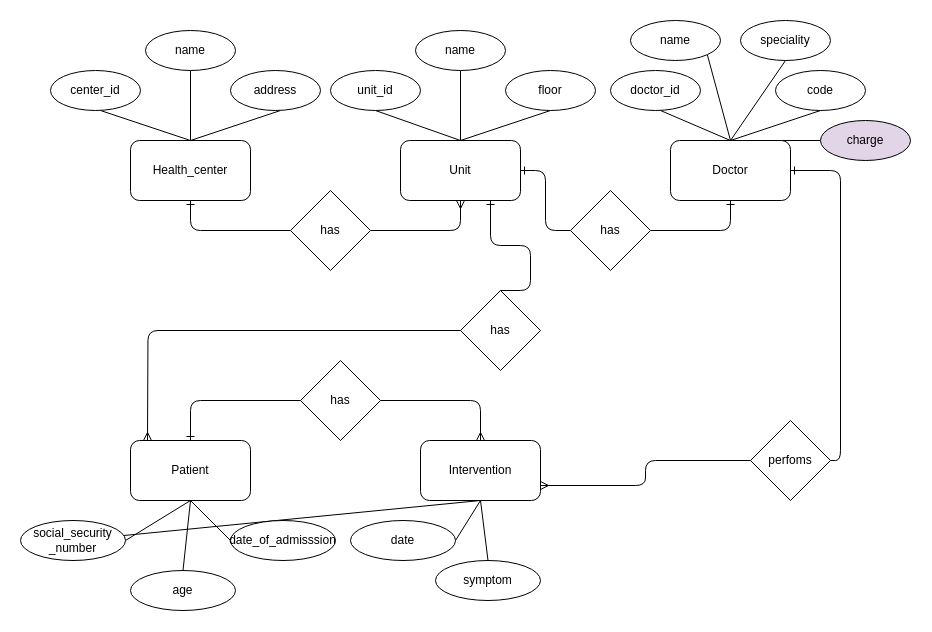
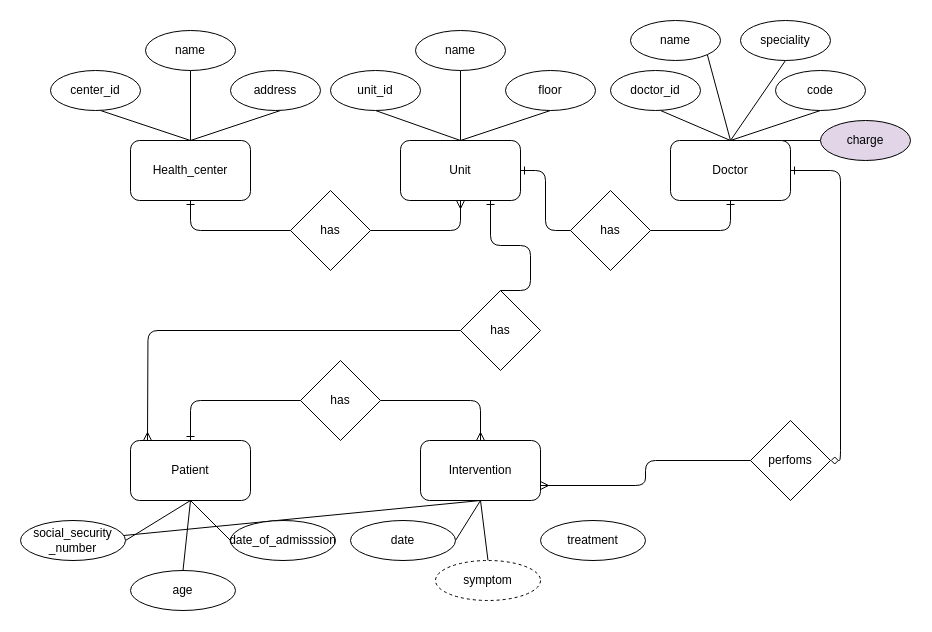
  <mxCell id="0" />
  <mxCell id="1" parent="0" />
  <mxCell id="2" style="edgeStyle=none;html=1;exitX=0.5;exitY=1;exitDx=0;exitDy=0;" edge="1" parent="1" source="7"><mxGeometry relative="1" as="geometry"><mxPoint x="189.897" y="200.207" as="targetPoint" /></mxGeometry></mxCell>
  <mxCell id="3" style="edgeStyle=none;html=1;exitX=0.5;exitY=0;exitDx=0;exitDy=0;endArrow=none;endFill=0;" edge="1" parent="1" source="7"><mxGeometry relative="1" as="geometry"><mxPoint x="100" y="110" as="targetPoint" /></mxGeometry></mxCell>
  <mxCell id="4" style="edgeStyle=none;html=1;exitX=0.5;exitY=0;exitDx=0;exitDy=0;entryX=0.5;entryY=1;entryDx=0;entryDy=0;endArrow=none;endFill=0;" edge="1" parent="1" source="7" target="32"><mxGeometry relative="1" as="geometry" /></mxCell>
  <mxCell id="5" style="edgeStyle=none;html=1;exitX=0.5;exitY=0;exitDx=0;exitDy=0;endArrow=none;endFill=0;" edge="1" parent="1" source="7"><mxGeometry relative="1" as="geometry"><mxPoint x="280" y="110" as="targetPoint" /></mxGeometry></mxCell>
  <mxCell id="6" style="edgeStyle=orthogonalEdgeStyle;html=1;exitX=0.5;exitY=1;exitDx=0;exitDy=0;entryX=0;entryY=0.5;entryDx=0;entryDy=0;endArrow=none;endFill=0;startArrow=ERone;startFill=0;" edge="1" parent="1" source="7" target="47"><mxGeometry relative="1" as="geometry" /></mxCell>
  <mxCell id="7" value="Health_center" style="rounded=1;whiteSpace=wrap;html=1;" vertex="1" parent="1"><mxGeometry x="130" y="140" width="120" height="60" as="geometry" /></mxCell>
  <mxCell id="8" style="edgeStyle=none;html=1;exitX=0.5;exitY=0;exitDx=0;exitDy=0;entryX=0.5;entryY=1;entryDx=0;entryDy=0;endArrow=none;endFill=0;" edge="1" parent="1" source="13" target="33"><mxGeometry relative="1" as="geometry" /></mxCell>
  <mxCell id="9" style="edgeStyle=none;html=1;exitX=0.5;exitY=0;exitDx=0;exitDy=0;entryX=0.5;entryY=1;entryDx=0;entryDy=0;endArrow=none;endFill=0;" edge="1" parent="1" source="13" target="35"><mxGeometry relative="1" as="geometry" /></mxCell>
  <mxCell id="10" style="edgeStyle=none;html=1;exitX=0.5;exitY=0;exitDx=0;exitDy=0;endArrow=none;endFill=0;" edge="1" parent="1" source="13"><mxGeometry relative="1" as="geometry"><mxPoint x="550" y="110" as="targetPoint" /></mxGeometry></mxCell>
  <mxCell id="11" style="edgeStyle=orthogonalEdgeStyle;html=1;exitX=1;exitY=0.5;exitDx=0;exitDy=0;entryX=0;entryY=0.5;entryDx=0;entryDy=0;startArrow=ERone;startFill=0;endArrow=none;endFill=0;" edge="1" parent="1" source="13" target="49"><mxGeometry relative="1" as="geometry" /></mxCell>
  <mxCell id="12" style="edgeStyle=orthogonalEdgeStyle;html=1;exitX=0.75;exitY=1;exitDx=0;exitDy=0;entryX=0.5;entryY=0;entryDx=0;entryDy=0;startArrow=ERone;startFill=0;endArrow=none;endFill=0;" edge="1" parent="1" source="13" target="56"><mxGeometry relative="1" as="geometry"><Array as="points"><mxPoint x="490" y="245" /><mxPoint x="530" y="245" /><mxPoint x="530" y="290" /></Array></mxGeometry></mxCell>
  <mxCell id="13" value="Unit" style="rounded=1;whiteSpace=wrap;html=1;" vertex="1" parent="1"><mxGeometry x="400" y="140" width="120" height="60" as="geometry" /></mxCell>
  <mxCell id="14" style="edgeStyle=none;html=1;exitX=0.5;exitY=0;exitDx=0;exitDy=0;endArrow=none;endFill=0;" edge="1" parent="1" source="20"><mxGeometry relative="1" as="geometry"><mxPoint x="660" y="110" as="targetPoint" /></mxGeometry></mxCell>
  <mxCell id="15" style="edgeStyle=none;html=1;exitX=0.5;exitY=0;exitDx=0;exitDy=0;entryX=1;entryY=1;entryDx=0;entryDy=0;endArrow=none;endFill=0;" edge="1" parent="1" source="20" target="38"><mxGeometry relative="1" as="geometry" /></mxCell>
  <mxCell id="16" style="edgeStyle=none;html=1;exitX=0.5;exitY=0;exitDx=0;exitDy=0;entryX=0.5;entryY=1;entryDx=0;entryDy=0;endArrow=none;endFill=0;" edge="1" parent="1" source="20" target="39"><mxGeometry relative="1" as="geometry" /></mxCell>
  <mxCell id="17" style="edgeStyle=none;html=1;exitX=0.5;exitY=0;exitDx=0;exitDy=0;endArrow=none;endFill=0;" edge="1" parent="1" source="20"><mxGeometry relative="1" as="geometry"><mxPoint x="820" y="110" as="targetPoint" /></mxGeometry></mxCell>
- <mxCell id="18" style="edgeStyle=orthogonalEdgeStyle;html=1;exitX=1;exitY=0.5;exitDx=0;exitDy=0;entryX=1;entryY=0.5;entryDx=0;entryDy=0;startArrow=ERone;startFill=0;endArrow=none;endFill=0;" edge="1" parent="1" source="20" target="51"><mxGeometry relative="1" as="geometry" /></mxCell>
+ <mxCell id="18" style="edgeStyle=orthogonalEdgeStyle;html=1;exitX=1;exitY=0.5;exitDx=0;exitDy=0;entryX=1;entryY=0.5;entryDx=0;entryDy=0;startArrow=ERone;startFill=0;endArrow=diamond;endFill=0;" edge="1" parent="1" source="20" target="51"><mxGeometry relative="1" as="geometry" /></mxCell>
  <mxCell id="19" style="html=1;exitX=0.5;exitY=0;exitDx=0;exitDy=0;entryX=0;entryY=0.5;entryDx=0;entryDy=0;startArrow=none;startFill=0;endArrow=none;endFill=0;" edge="1" parent="1" source="20" target="54"><mxGeometry relative="1" as="geometry" /></mxCell>
  <mxCell id="20" value="Doctor" style="rounded=1;whiteSpace=wrap;html=1;" vertex="1" parent="1"><mxGeometry x="670" y="140" width="120" height="60" as="geometry" /></mxCell>
  <mxCell id="21" style="edgeStyle=none;html=1;exitX=0.5;exitY=1;exitDx=0;exitDy=0;entryX=1;entryY=0.5;entryDx=0;entryDy=0;endArrow=none;endFill=0;" edge="1" parent="1" source="25" target="40"><mxGeometry relative="1" as="geometry" /></mxCell>
  <mxCell id="22" style="edgeStyle=none;html=1;exitX=0.5;exitY=1;exitDx=0;exitDy=0;entryX=0.5;entryY=0;entryDx=0;entryDy=0;endArrow=none;endFill=0;" edge="1" parent="1" source="25" target="41"><mxGeometry relative="1" as="geometry" /></mxCell>
  <mxCell id="23" style="edgeStyle=none;html=1;exitX=0.5;exitY=1;exitDx=0;exitDy=0;entryX=0;entryY=0.5;entryDx=0;entryDy=0;endArrow=none;endFill=0;" edge="1" parent="1" source="25" target="42"><mxGeometry relative="1" as="geometry" /></mxCell>
  <mxCell id="24" style="edgeStyle=orthogonalEdgeStyle;html=1;exitX=0.5;exitY=0;exitDx=0;exitDy=0;entryX=0;entryY=0.5;entryDx=0;entryDy=0;startArrow=ERone;startFill=0;endArrow=none;endFill=0;" edge="1" parent="1" source="25" target="53"><mxGeometry relative="1" as="geometry" /></mxCell>
  <mxCell id="25" value="Patient" style="rounded=1;whiteSpace=wrap;html=1;" vertex="1" parent="1"><mxGeometry x="130" y="440" width="120" height="60" as="geometry" /></mxCell>
  <mxCell id="26" style="edgeStyle=none;html=1;exitX=0.5;exitY=1;exitDx=0;exitDy=0;entryX=1;entryY=0.5;entryDx=0;entryDy=0;endArrow=none;endFill=0;" edge="1" parent="1" source="29" target="43"><mxGeometry relative="1" as="geometry" /></mxCell>
  <mxCell id="27" style="edgeStyle=none;html=1;exitX=0.5;exitY=1;exitDx=0;exitDy=0;entryX=0.5;entryY=0;entryDx=0;entryDy=0;endArrow=none;endFill=0;" edge="1" parent="1" source="29" target="44"><mxGeometry relative="1" as="geometry" /></mxCell>
  <mxCell id="28" style="edgeStyle=none;html=1;exitX=0.5;exitY=1;exitDx=0;exitDy=0;endArrow=none;endFill=0;" edge="1" parent="1" source="29" target="40"><mxGeometry relative="1" as="geometry" /></mxCell>
  <mxCell id="29" value="Intervention" style="rounded=1;whiteSpace=wrap;html=1;" vertex="1" parent="1"><mxGeometry x="420" y="440" width="120" height="60" as="geometry" /></mxCell>
  <mxCell id="30" value="center_id" style="ellipse;whiteSpace=wrap;html=1;" vertex="1" parent="1"><mxGeometry x="50" y="70" width="90" height="40" as="geometry" /></mxCell>
  <mxCell id="31" value="address" style="ellipse;whiteSpace=wrap;html=1;" vertex="1" parent="1"><mxGeometry x="230" y="70" width="90" height="40" as="geometry" /></mxCell>
  <mxCell id="32" value="name" style="ellipse;whiteSpace=wrap;html=1;" vertex="1" parent="1"><mxGeometry x="145" y="30" width="90" height="40" as="geometry" /></mxCell>
  <mxCell id="33" value="unit_id" style="ellipse;whiteSpace=wrap;html=1;" vertex="1" parent="1"><mxGeometry x="330" y="70" width="90" height="40" as="geometry" /></mxCell>
  <mxCell id="34" value="floor" style="ellipse;whiteSpace=wrap;html=1;" vertex="1" parent="1"><mxGeometry x="505" y="70" width="90" height="40" as="geometry" /></mxCell>
  <mxCell id="35" value="name" style="ellipse;whiteSpace=wrap;html=1;" vertex="1" parent="1"><mxGeometry x="415" y="30" width="90" height="40" as="geometry" /></mxCell>
  <mxCell id="36" value="doctor_id" style="ellipse;whiteSpace=wrap;html=1;" vertex="1" parent="1"><mxGeometry x="610" y="70" width="90" height="40" as="geometry" /></mxCell>
  <mxCell id="37" value="code" style="ellipse;whiteSpace=wrap;html=1;" vertex="1" parent="1"><mxGeometry x="775" y="70" width="90" height="40" as="geometry" /></mxCell>
  <mxCell id="38" value="name" style="ellipse;whiteSpace=wrap;html=1;" vertex="1" parent="1"><mxGeometry x="630" y="20" width="90" height="40" as="geometry" /></mxCell>
  <mxCell id="39" value="speciality" style="ellipse;whiteSpace=wrap;html=1;" vertex="1" parent="1"><mxGeometry x="740" y="20" width="90" height="40" as="geometry" /></mxCell>
  <mxCell id="40" value="social_security _number" style="ellipse;whiteSpace=wrap;html=1;" vertex="1" parent="1"><mxGeometry x="20" y="520" width="105" height="40" as="geometry" /></mxCell>
  <mxCell id="41" value="age" style="ellipse;whiteSpace=wrap;html=1;" vertex="1" parent="1"><mxGeometry x="130" y="570" width="105" height="40" as="geometry" /></mxCell>
  <mxCell id="42" value="date_of_admisssion" style="ellipse;whiteSpace=wrap;html=1;" vertex="1" parent="1"><mxGeometry x="230" y="520" width="105" height="40" as="geometry" /></mxCell>
  <mxCell id="43" value="date" style="ellipse;whiteSpace=wrap;html=1;" vertex="1" parent="1"><mxGeometry x="350" y="520" width="105" height="40" as="geometry" /></mxCell>
- <mxCell id="44" value="symptom" style="ellipse;whiteSpace=wrap;html=1;" vertex="1" parent="1"><mxGeometry x="435" y="560" width="105" height="40" as="geometry" /></mxCell>
+ <mxCell id="44" value="symptom" style="ellipse;whiteSpace=wrap;html=1;dashed=1;" vertex="1" parent="1"><mxGeometry x="435" y="560" width="105" height="40" as="geometry" /></mxCell>
+ <mxCell id="45" value="treatment" style="ellipse;whiteSpace=wrap;html=1;" vertex="1" parent="1"><mxGeometry x="540" y="520" width="105" height="40" as="geometry" /></mxCell>
  <mxCell id="46" style="edgeStyle=orthogonalEdgeStyle;html=1;exitX=1;exitY=0.5;exitDx=0;exitDy=0;entryX=0.5;entryY=1;entryDx=0;entryDy=0;startArrow=none;startFill=0;endArrow=ERmany;endFill=0;" edge="1" parent="1" source="47" target="13"><mxGeometry relative="1" as="geometry" /></mxCell>
  <mxCell id="47" value="has" style="rhombus;whiteSpace=wrap;html=1;" vertex="1" parent="1"><mxGeometry x="290" y="190" width="80" height="80" as="geometry" /></mxCell>
  <mxCell id="48" style="edgeStyle=orthogonalEdgeStyle;html=1;exitX=1;exitY=0.5;exitDx=0;exitDy=0;entryX=0.5;entryY=1;entryDx=0;entryDy=0;startArrow=none;startFill=0;endArrow=ERone;endFill=0;" edge="1" parent="1" source="49" target="20"><mxGeometry relative="1" as="geometry" /></mxCell>
  <mxCell id="49" value="has" style="rhombus;whiteSpace=wrap;html=1;" vertex="1" parent="1"><mxGeometry x="570" y="190" width="80" height="80" as="geometry" /></mxCell>
  <mxCell id="50" style="edgeStyle=orthogonalEdgeStyle;html=1;exitX=0;exitY=0.5;exitDx=0;exitDy=0;entryX=1;entryY=0.75;entryDx=0;entryDy=0;startArrow=none;startFill=0;endArrow=ERmany;endFill=0;" edge="1" parent="1" source="51" target="29"><mxGeometry relative="1" as="geometry" /></mxCell>
  <mxCell id="51" value="perfoms" style="rhombus;whiteSpace=wrap;html=1;" vertex="1" parent="1"><mxGeometry x="750" y="420" width="80" height="80" as="geometry" /></mxCell>
  <mxCell id="52" style="edgeStyle=orthogonalEdgeStyle;html=1;exitX=1;exitY=0.5;exitDx=0;exitDy=0;entryX=0.5;entryY=0;entryDx=0;entryDy=0;startArrow=none;startFill=0;endArrow=ERmany;endFill=0;" edge="1" parent="1" source="53" target="29"><mxGeometry relative="1" as="geometry" /></mxCell>
  <mxCell id="53" value="has" style="rhombus;whiteSpace=wrap;html=1;" vertex="1" parent="1"><mxGeometry x="300" y="360" width="80" height="80" as="geometry" /></mxCell>
  <mxCell id="54" value="charge" style="ellipse;whiteSpace=wrap;html=1;fillColor=#e1d5e7;" vertex="1" parent="1"><mxGeometry x="820" y="120" width="90" height="40" as="geometry" /></mxCell>
  <mxCell id="55" style="edgeStyle=orthogonalEdgeStyle;html=1;exitX=0;exitY=0.5;exitDx=0;exitDy=0;startArrow=none;startFill=0;endArrow=ERmany;endFill=0;" edge="1" parent="1" source="56"><mxGeometry relative="1" as="geometry"><mxPoint x="147" y="440" as="targetPoint" /></mxGeometry></mxCell>
  <mxCell id="56" value="has" style="rhombus;whiteSpace=wrap;html=1;" vertex="1" parent="1"><mxGeometry x="460" y="290" width="80" height="80" as="geometry" /></mxCell>
